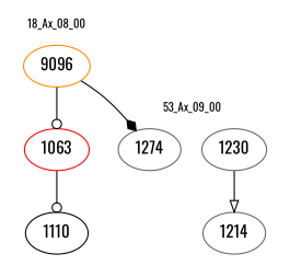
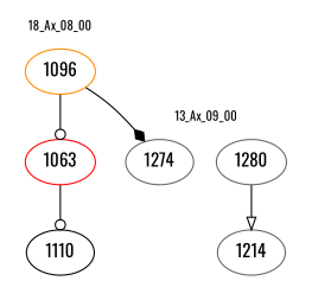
  digraph {
    fontname=Oswald
    node [color=gray40 fontname=Oswald]
    edge [arrowhead=odot color=black fontname=Oswald]
-   n1 [color=darkorange label=9096]
+   n1 [color=darkorange label=1096]
    n2 [color=red label=1063]
    n3 [color=black label=1110]
-   n4 [label=1230]
+   n4 [label=1280]
    n5 [label=1214]
    n6 [label=1274]
    subgraph cluster_1 {
      color=white
      fontsize=10
      label="18_Ax_08_00"
      n1
      n2
      n3
    }
    subgraph cluster_2 {
      color=white
      fontsize=10
-     label="53_Ax_09_00"
+     label="13_Ax_09_00"
      n4
      n5
      n6
    }
    n1 -> n2
    n1 -> n6 [arrowhead=diamond]
    n2 -> n3
    n4 -> n5 [arrowhead=onormal]
  }
